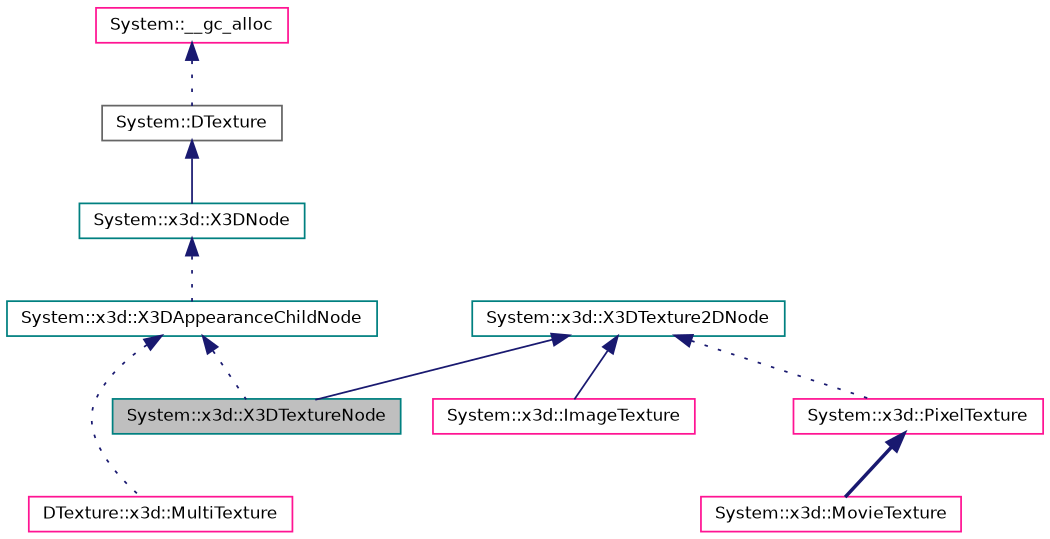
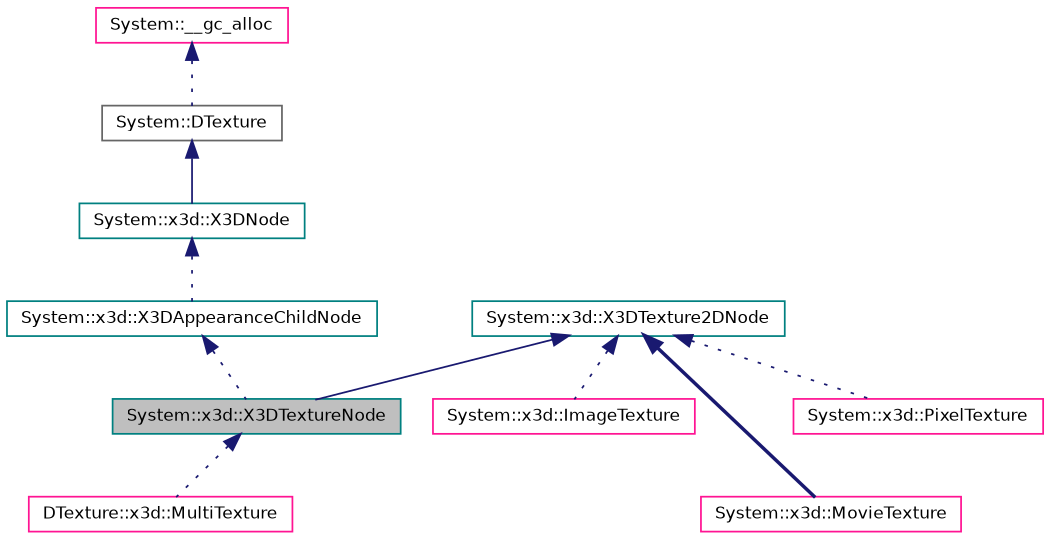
  digraph {
    node [color=deeppink fillcolor=white fontname=Helvetica fontsize=10 shape=record style=filled]
    edge [color=midnightblue dir=back fontname=Helvetica fontsize=10 labelfontname=Helvetica labelfontsize=10 style=dotted]
    n1 [color=teal fillcolor=grey75 fontcolor=black height=0.2 label="System::x3d::X3DTextureNode" width=0.4]
    n2 [height=0.2 label="DTexture::x3d::MultiTexture" width=0.4]
    n3 [color=teal height=0.2 label="System::x3d::X3DTexture2DNode" width=0.4]
    n4 [height=0.2 label="System::x3d::ImageTexture" width=0.4]
    n5 [height=0.2 label="System::x3d::MovieTexture" width=0.4]
    n6 [height=0.2 label="System::x3d::PixelTexture" width=0.4]
    n7 [color=teal height=0.2 label="System::x3d::X3DAppearanceChildNode" width=0.4]
    n8 [color=teal height=0.2 label="System::x3d::X3DNode" width=0.4]
    n9 [color=gray40 height=0.2 label="System::DTexture" width=0.4]
    n10 [height=0.2 label="System::__gc_alloc" width=0.4]
-   n7 -> n2
+   n1 -> n2
    n3 -> n1 [style=solid]
-   n3 -> n4 [style=solid]
-   n6 -> n5 [style=bold]
+   n3 -> n4
+   n3 -> n5 [style=bold]
    n3 -> n6
    n7 -> n1
    n8 -> n7
    n9 -> n8 [style=solid]
    n10 -> n9
  }
